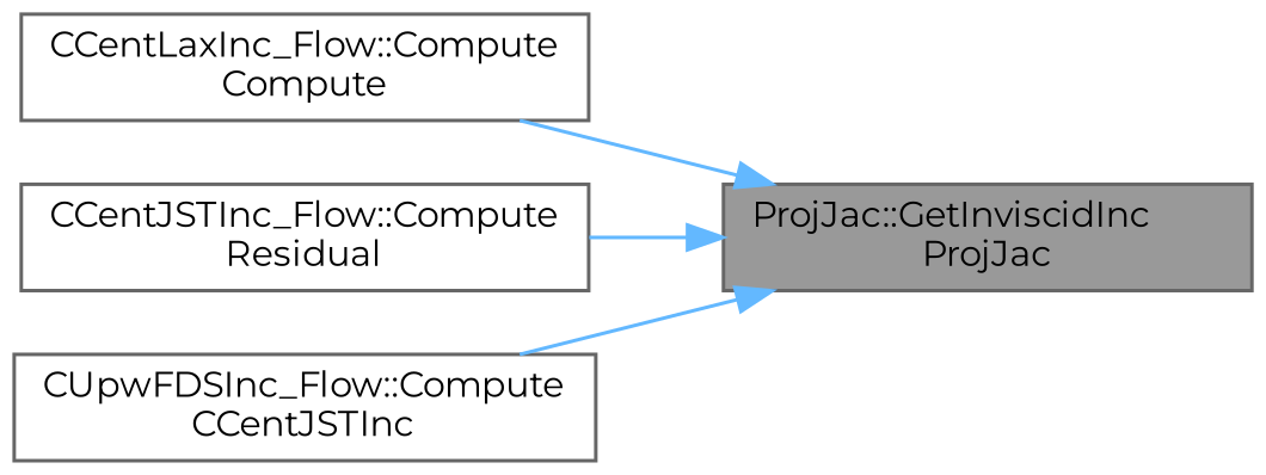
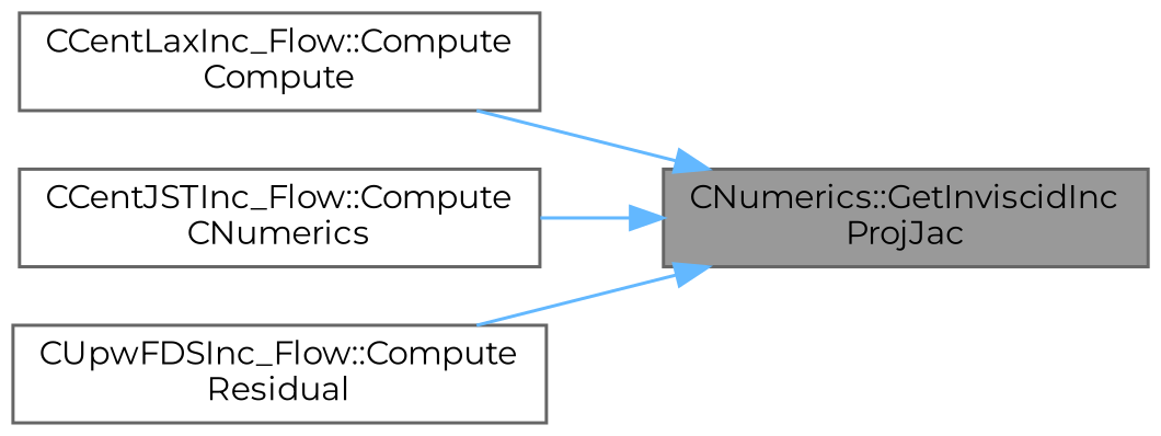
  digraph {
    fontname=Montserrat
    rankdir=RL
    node [color=grey40 fillcolor=white fontname=Montserrat fontsize=10 shape=box style=filled]
    edge [color=steelblue1 dir=back fontname=Montserrat fontsize=10 labelfontname=Helvetica labelfontsize=10 style=solid]
-   n1 [color=gray40 fillcolor=grey60 fontcolor=black height=0.2 label="ProjJac::GetInviscidInc\lProjJac" width=0.4]
+   n1 [color=gray40 fillcolor=grey60 fontcolor=black height=0.2 label="CNumerics::GetInviscidInc\lProjJac" width=0.4]
    n2 [height=0.2 label="CCentLaxInc_Flow::Compute\lCompute" width=0.4]
-   n3 [height=0.2 label="CCentJSTInc_Flow::Compute\lResidual" width=0.4]
-   n4 [height=0.2 label="CUpwFDSInc_Flow::Compute\lCCentJSTInc" width=0.4]
+   n3 [height=0.2 label="CCentJSTInc_Flow::Compute\lCNumerics" width=0.4]
+   n4 [height=0.2 label="CUpwFDSInc_Flow::Compute\lResidual" width=0.4]
    n1 -> n2
    n1 -> n3
    n1 -> n4
  }
